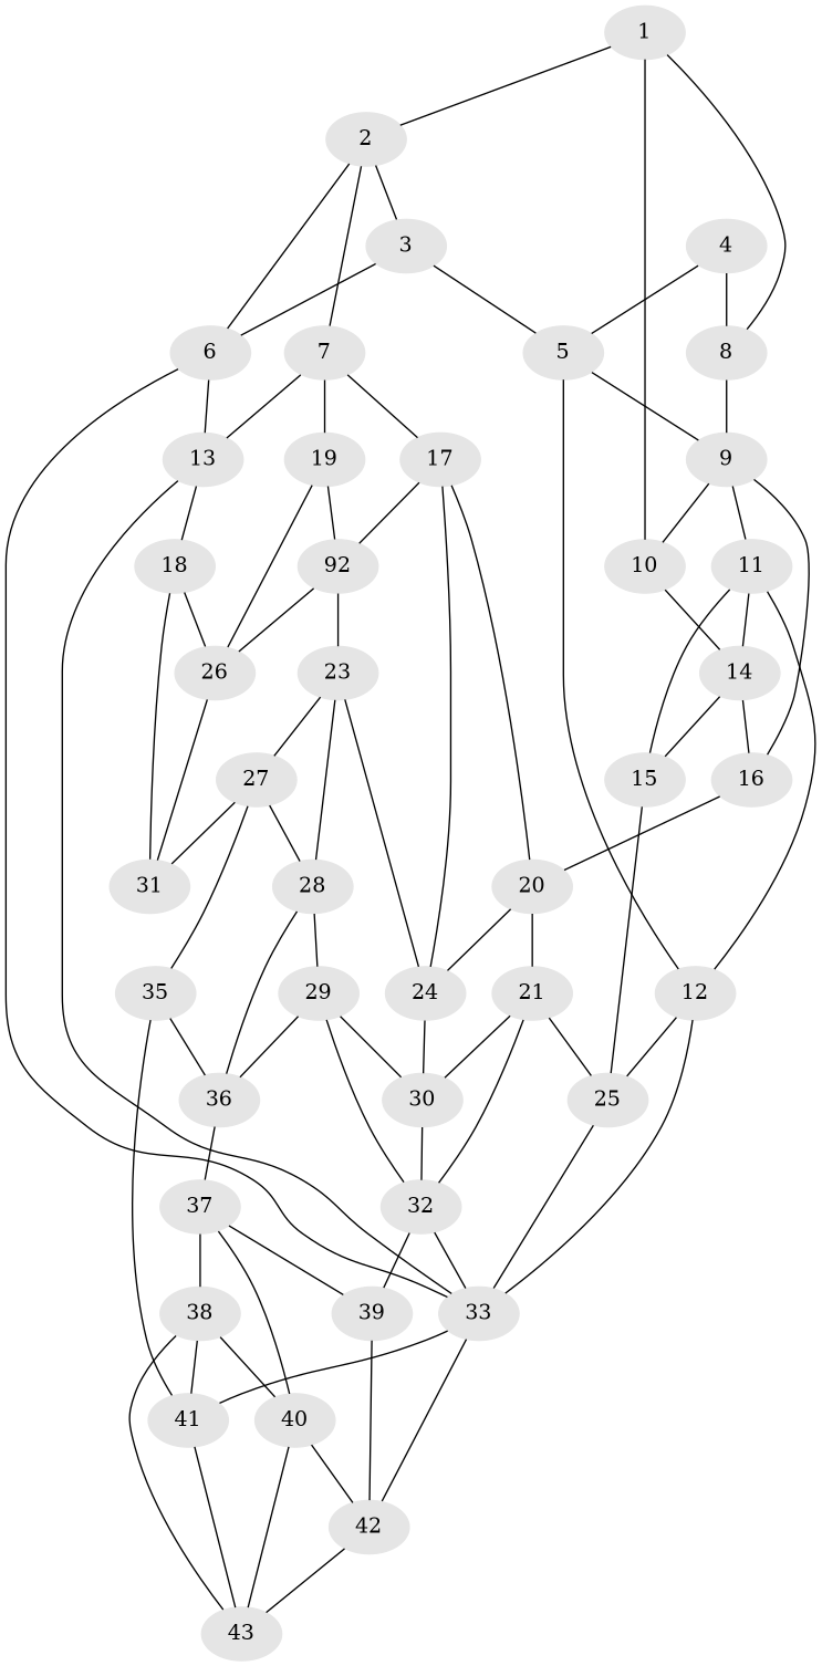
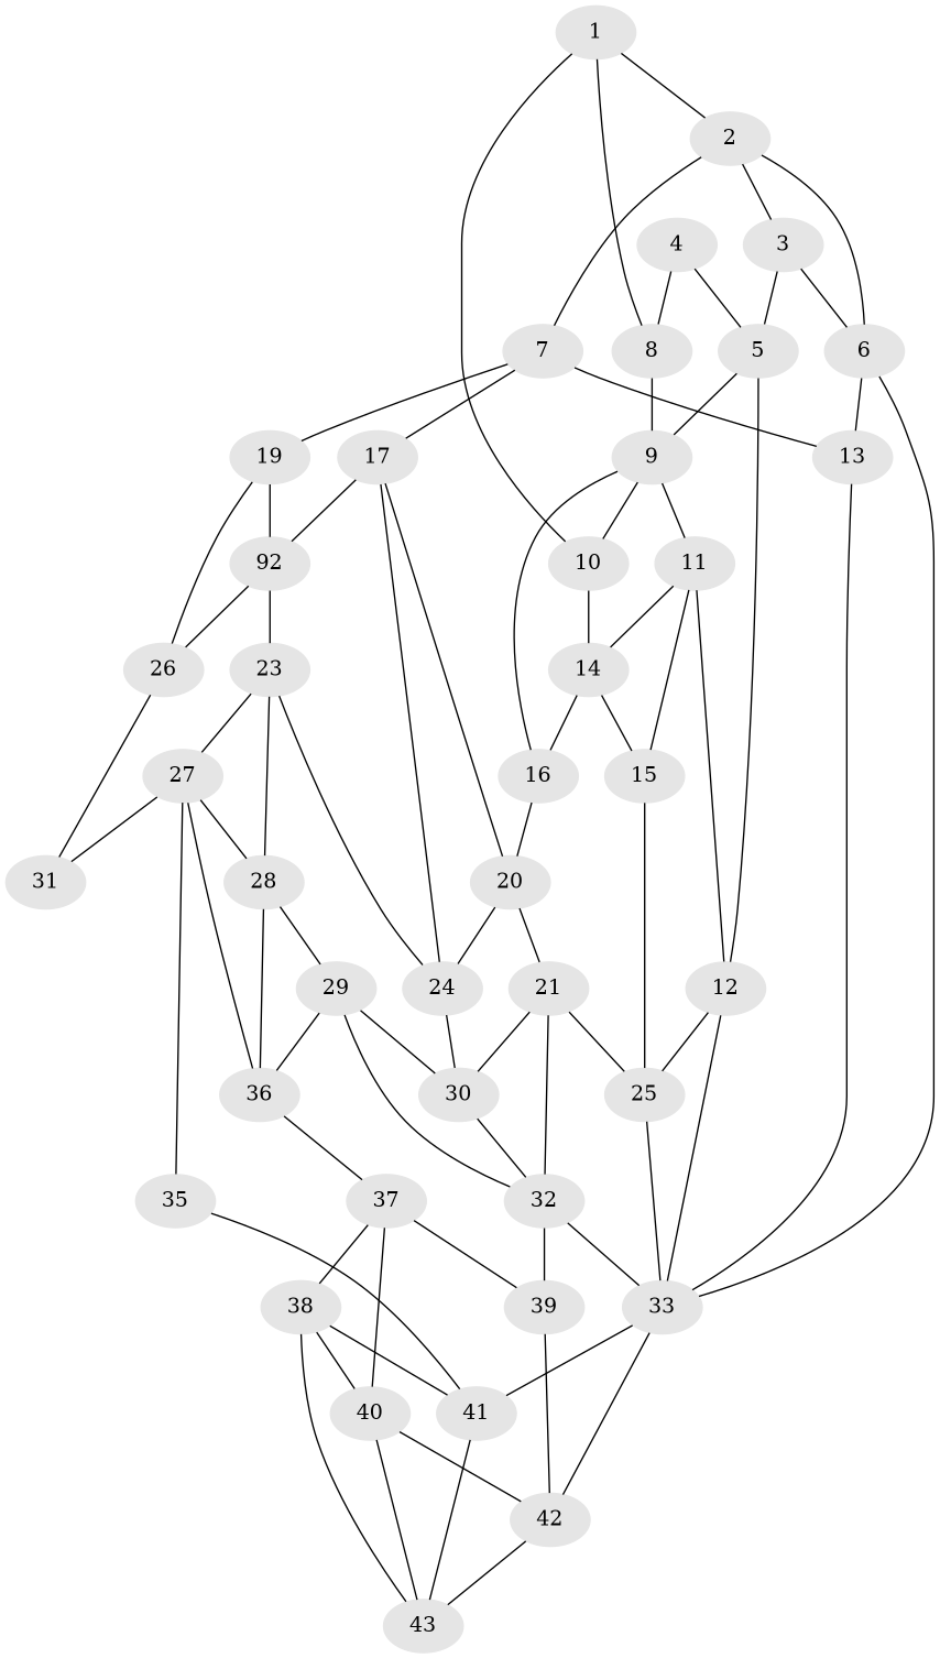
  graph {
    node [color=gray90 style=filled]
    edge [weight=1.0]
    1
    2
    8
    10
    3
    6
    7
    9
    14
    5
    13
    33
    17
    19
    12
    4
    11
    16
    25
-   18
    41
    42
    20
    n24 [label=92]
    24
    26
    15
    31
    21
    23
    30
    32
    39
    27
    28
    35
    29
    36
    37
    43
    38
    40
    1 -- 2
    1 -- 8
    1 -- 10
    2 -- 3
    2 -- 6
    2 -- 7
    8 -- 9
    10 -- 14
    3 -- 6
    3 -- 5
    6 -- 13
    6 -- 33
    7 -- 13
    7 -- 17
    7 -- 19
    9 -- 10
    9 -- 11
    9 -- 16
    14 -- 16
    14 -- 15
    5 -- 9
    5 -- 12
    13 -- 33
-   13 -- 18
    33 -- 41
    33 -- 42
    17 -- 20
    17 -- n24
    17 -- 24
    19 -- n24
    19 -- 26
    12 -- 33 [weight=2.0]
    12 -- 25
    4 -- 8 [weight=2.0]
    4 -- 5
    11 -- 14
    11 -- 12
    11 -- 15
    16 -- 20
    25 -- 33
-   18 -- 26
-   18 -- 31
    41 -- 43
    42 -- 43
    20 -- 24
    20 -- 21
    n24 -- 26
    n24 -- 23
    24 -- 30
    26 -- 31
    15 -- 25
    21 -- 25
    21 -- 30
    21 -- 32
    23 -- 24
    23 -- 27
    23 -- 28
    30 -- 32
    32 -- 33
    32 -- 39 [weight=2.0]
    39 -- 42
    27 -- 31
    27 -- 28
    27 -- 35
    28 -- 29
    28 -- 36
    35 -- 41
-   35 -- 36
+   27 -- 36
    29 -- 30
    29 -- 32
    29 -- 36
    36 -- 37
    37 -- 39
    37 -- 38
    37 -- 40
    38 -- 41
    38 -- 43
    38 -- 40
    40 -- 42
    40 -- 43
  }
